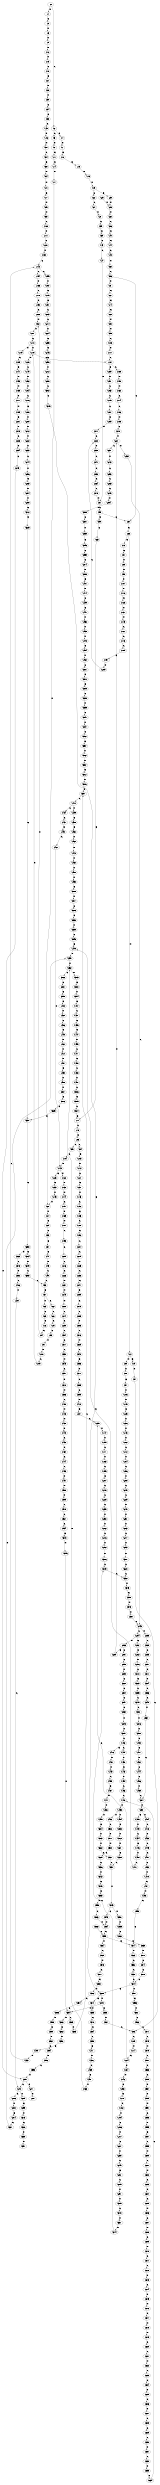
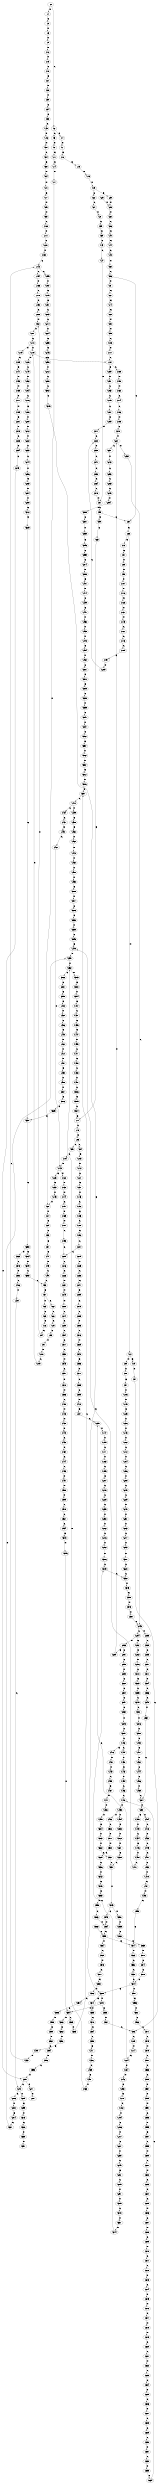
  strict digraph {
    S0
    S1
    S2
    S3
    S4
    S5
    S6
    S7
    S8
    S9
    S10
    S11
    S12
    S13
    S14
    S15
    S16
    S17
    S18
    S19
    S20
    S21
    S22
    S23
    S24
    S26
    S27
    S28
    S29
    S25
    S30
    S31
    S32
    S33
    S34
    S35
    S36
    S37
    S38
    S39
    S40
    S41
    S42
    S43
    S44
    S45
    S46
    S47
    S48
    S49
    S50
    S51
    S52
    S53
    S54
    S55
    S56
    S57
    S58
    S59
    S60
    S61
    S62
    S63
    S64
    S65
    S66
    S67
    S68
    S69
    S70
    S71
    S72
    S73
    S74
    S75
    S76
    S77
    S78
    S79
    S80
    S81
    S82
    S83
    S84
    S85
    S86
    S87
    S88
    S89
    S90
    S91
    S92
    S93
    S94
    S95
    S96
    S97
    S98
    S99
    S100
    S101
    S102
    S103
    S104
    S105
    S106
    S107
    S108
    S109
    S110
    S111
    S112
    S113
    S114
    S115
    S116
    S117
    S118
    S119
    S120
    S121
    S122
    S123
    S124
    S125
    S126
    S127
    S128
    S129
    S130
    S131
    S132
    S133
    S134
    S135
    S136
    S137
    S138
    S139
    S140
    S141
    S142
    S143
    S144
    S145
    S146
    S147
    S148
    S149
    S150
    S151
    S152
    S153
    S154
    S155
    S156
    S157
    S158
    S159
    S160
    S161
    S162
    S163
    S164
    S165
    S166
    S167
    S168
    S169
    S170
    S171
    S172
    S173
    S174
    S175
    S176
    S177
    S178
    S179
    S180
    S181
    S182
    S183
    S184
    S185
    S186
    S187
    S188
    S189
    S190
    S191
    S192
    S193
    S194
    S195
    S196
    S197
    S198
    S199
    S200
    S201
    S202
    S203
    S204
    S205
    S206
    S207
    S208
    S209
    S210
    S211
    S212
    S213
    S214
    S215
    S216
    S217
    S218
    S219
    S220
    S221
    S222
    S223
    S224
    S225
    S226
    S227
    S228
    S229
    S230
    S231
    S232
    S233
    S234
    S235
    S236
    S237
    S238
    S239
    S240
    S241
    S242
    S243
    S244
    S245
    S246
    S247
    S248
    S249
    S250
    S251
    S252
    S253
    S254
    S255
    S256
    S257
    S258
    S259
    S260
    S261
    S262
    S263
    S264
    S265
    S266
    S267
    S268
    S269
    S270
    S271
    S272
    S273
    S274
    S275
    S276
    S277
    S278
    S279
    S280
    S281
    S282
    S283
    S284
    S285
    S286
    S287
    S288
    S289
    S290
    S291
    S292
    S293
    S294
    S295
    S296
    S297
    S298
    S299
    S300
    S302
    S303
    S304
    S305
    S306
    S307
    S308
    S309
    S310
    S311
    S312
    S313
    S314
    S315
    S316
    S317
    S318
    S319
    S320
    S321
    S322
    S323
    S324
    S325
    S326
    S327
    S328
    S329
    S330
    S331
    S332
    S333
    S334
    S335
    S336
    S337
    S338
    S339
    S340
    S341
    S342
    S343
    S344
    S345
    S346
    S347
    S348
    S349
    S350
    S351
    S352
    S353
    S354
    S355
    S356
    S357
    S358
    S359
    S360
    S361
    S362
    S363
    S364
    S365
    S366
    S367
    S368
    S369
    S370
    S371
    S372
    S373
    S374
    S375
    S376
    S377
    S378
    S379
    S380
    S381
    S382
    S383
    S384
    S385
    S386
    S387
    S388
    S389
    S390
    S391
    S392
    S393
    S394
    S395
    S396
    S397
    S398
    S399
    S400
    S401
    S402
    S403
    S404
    S405
    S406
    S407
    S408
    S409
    S410
    S411
    S412
    S413
    S414
    S415
    S416
    S417
    S418
    S419
    S420
    S421
    S422
    S423
    S424
    S425
    S426
    S427
    S428
    S429
    S430
    S431
    S432
    S433
    S434
    S435
    S436
    S437
    S438
    S439
    S440
    S441
    S442
    S443
    S444
    S445
    S446
    S447
    S448
    S449
    S450
    S451
    S452
    S453
    S454
    S455
    S456
    S457
    S458
    S459
    S460
    S461
    S462
    S463
    S464
    S465
    S466
    S467
    S468
    S469
    S470
    S471
    S472
    S473
    S474
    S475
    S476
    S477
    S478
    S479
    S480
    S481
    S482
    S483
    S484
    S485
    S486
    S487
    S488
    S489
    S490
    S491
    S492
    S493
    S494
    S495
    S496
    S497
    S498
    S499
    S500
    S501
    S502
    S503
    S504
    S505
    S506
    S507
    S508
    S509
    S510
    S511
    S512
    S513
    S514
    S515
    S516
    S517
    S518
    S519
    S520
    S521
    S522
    S523
    S524
    S525
    S526
    S527
    S528
    S529
    S530
    S531
    S532
    S533
    S534
    S535
    S536
    S537
    S538
    S539
    S540
    S541
    S542
    S543
    S544
    S545
    S546
    S547
    S548
    S549
    S550
    S551
    S552
    S553
    S554
    S555
    S556
    S557
    S558
    S559
    S560
    S561
    S562
    S563
    S564
    S565
    S566
    S567
    S569
    S570
    S571
    S572
    S568
    S573
    S574
    S575
    S576
    S577
    S578
    S579
    S580
    S581
    S582
    S583
    S584
    S585
    S586
    S587
    S588
    S589
    S590
    S591
    S592
    S593
    S594
    S595
    S596
    S597
    S598
    S599
    S600
    S601
    S602
    S603
    S604
    S605
    S606
    S607
    S608
    S609
    S610
    S611
    S612
    S613
    S614
    S615
    S616
    S617
    S618
    S619
    S620
    S621
    S622
    S623
    S624
    S625
    S626
    S627
    S628
    S629
    S630
    S631
    S632
    S633
    S634
    S0 -> S1 [label=A]
    S0 -> S2 [label=G]
    S1 -> S3 [label=C]
    S2 -> S4 [label=G]
    S2 -> S5 [label=C]
    S3 -> S6 [label=T]
    S4 -> S7 [label=T]
    S5 -> S8 [label=T]
    S6 -> S9 [label=A]
    S7 -> S10 [label=G]
    S8 -> S11 [label=G]
    S9 -> S12 [label=T]
    S10 -> S13 [label=G]
    S11 -> S14 [label=G]
    S12 -> S15 [label=T]
    S13 -> S16 [label=A]
    S14 -> S17 [label=A]
    S15 -> S18 [label=G]
    S16 -> S19 [label=A]
    S17 -> S20 [label=A]
    S18 -> S21 [label=G]
    S19 -> S22 [label=C]
    S19 -> S23 [label=G]
    S20 -> S24 [label=T]
    S21 -> S26 [label=A]
    S22 -> S27 [label=C]
    S23 -> S28 [label=A]
    S24 -> S29 [label=G]
    S26 -> S30 [label=A]
    S27 -> S31 [label=T]
    S28 -> S32 [label=A]
    S29 -> S33 [label=G]
    S25 -> S28 [label=A]
    S30 -> S34 [label=C]
    S31 -> S35 [label=C]
    S32 -> S36 [label=C]
    S33 -> S37 [label=G]
    S34 -> S38 [label=G]
    S35 -> S39 [label=G]
    S36 -> S40 [label=G]
    S37 -> S41 [label=G]
    S38 -> S42 [label=G]
    S39 -> S43 [label=G]
    S40 -> S44 [label=G]
    S41 -> S45 [label=T]
    S42 -> S46 [label=T]
    S43 -> S47 [label=C]
    S44 -> S48 [label=C]
    S45 -> S49 [label=C]
    S46 -> S50 [label=A]
    S47 -> S51 [label=A]
    S48 -> S52 [label=A]
    S49 -> S53 [label=C]
    S50 -> S54 [label=C]
    S51 -> S55 [label=C]
    S52 -> S56 [label=C]
    S53 -> S57 [label=G]
    S54 -> S58 [label=G]
    S55 -> S59 [label=G]
    S55 -> S60 [label=C]
    S56 -> S60 [label=C]
    S56 -> S61 [label=T]
    S57 -> S62 [label=C]
    S57 -> S63 [label=T]
    S58 -> S64 [label=A]
    S59 -> S65 [label=C]
    S60 -> S66 [label=G]
    S61 -> S67 [label=G]
    S62 -> S68 [label=C]
    S63 -> S69 [label=C]
    S64 -> S70 [label=A]
    S65 -> S71 [label=G]
    S66 -> S72 [label=A]
    S66 -> S73 [label=G]
    S67 -> S74 [label=G]
    S68 -> S75 [label=G]
    S69 -> S76 [label=G]
    S70 -> S77 [label=G]
    S71 -> S78 [label=C]
    S72 -> S79 [label=G]
    S72 -> S80 [label=A]
    S73 -> S81 [label=G]
    S74 -> S82 [label=G]
    S75 -> S83 [label=G]
    S76 -> S84 [label=G]
    S77 -> S85 [label=A]
    S78 -> S86 [label=G]
    S79 -> S87 [label=T]
    S80 -> S88 [label=T]
    S81 -> S89 [label=A]
    S82 -> S90 [label=A]
    S83 -> S91 [label=A]
    S84 -> S92 [label=A]
    S85 -> S93 [label=A]
    S86 -> S94 [label=C]
    S86 -> S95 [label=G]
    S87 -> S96 [label=C]
    S88 -> S97 [label=G]
    S89 -> S98 [label=A]
    S90 -> S99 [label=A]
    S91 -> S100 [label=A]
    S92 -> S101 [label=A]
    S93 -> S102 [label=G]
    S94 -> S103 [label=G]
    S95 -> S104 [label=C]
    S96 -> S105 [label=C]
    S97 -> S106 [label=T]
    S98 -> S107 [label=T]
    S99 -> S108 [label=C]
    S100 -> S109 [label=C]
    S101 -> S110 [label=C]
    S102 -> S111 [label=T]
    S103 -> S112 [label=T]
    S104 -> S113 [label=T]
    S105 -> S114 [label=A]
    S106 -> S115 [label=A]
    S107 -> S116 [label=T]
    S108 -> S117 [label=T]
    S109 -> S118 [label=T]
    S110 -> S118 [label=T]
    S110 -> S119 [label=A]
    S111 -> S120 [label=G]
    S112 -> S121 [label=C]
    S113 -> S122 [label=A]
    S113 -> S123 [label=G]
    S114 -> S124 [label=G]
    S115 -> S125 [label=G]
    S116 -> S126 [label=G]
    S117 -> S127 [label=G]
    S118 -> S127 [label=G]
    S118 -> S128 [label=A]
    S119 -> S129 [label=G]
    S120 -> S130 [label=T]
    S121 -> S131 [label=G]
    S122 -> S132 [label=T]
    S123 -> S133 [label=G]
    S124 -> S134 [label=T]
    S124 -> S135 [label=C]
    S125 -> S136 [label=T]
    S126 -> S137 [label=A]
    S127 -> S138 [label=C]
    S127 -> S139 [label=G]
    S128 -> S140 [label=C]
    S129 -> S141 [label=G]
    S130 -> S142 [label=C]
    S131 -> S143 [label=A]
    S132 -> S144 [label=A]
    S133 -> S145 [label=A]
    S134 -> S146 [label=A]
    S135 -> S147 [label=T]
    S136 -> S148 [label=T]
    S137 -> S149 [label=A]
    S138 -> S150 [label=A]
    S139 -> S151 [label=A]
    S140 -> S152 [label=A]
    S141 -> S153 [label=A]
    S142 -> S154 [label=G]
    S142 -> S155 [label=C]
    S143 -> S156 [label=C]
    S144 -> S157 [label=G]
    S145 -> S20 [label=A]
    S146 -> S158 [label=G]
    S147 -> S159 [label=T]
    S148 -> S160 [label=T]
    S149 -> S161 [label=C]
    S150 -> S162 [label=A]
    S151 -> S163 [label=C]
    S152 -> S164 [label=A]
    S153 -> S165 [label=A]
    S154 -> S166 [label=T]
    S155 -> S167 [label=T]
    S156 -> S168 [label=G]
    S157 -> S169 [label=T]
    S158 -> S170 [label=G]
    S159 -> S171 [label=C]
    S160 -> S172 [label=C]
    S161 -> S173 [label=C]
    S162 -> S174 [label=C]
    S163 -> S175 [label=C]
    S164 -> S176 [label=C]
    S165 -> S177 [label=T]
    S166 -> S178 [label=C]
    S167 -> S179 [label=G]
    S168 -> S180 [label=C]
    S169 -> S181 [label=A]
    S170 -> S182 [label=G]
    S171 -> S183 [label=A]
    S172 -> S184 [label=A]
    S173 -> S185 [label=C]
    S174 -> S186 [label=C]
    S175 -> S187 [label=C]
    S176 -> S188 [label=G]
    S177 -> S189 [label=A]
    S178 -> S190 [label=G]
    S179 -> S191 [label=G]
    S180 -> S192 [label=G]
    S181 -> S193 [label=G]
    S182 -> S194 [label=T]
    S183 -> S195 [label=C]
    S184 -> S196 [label=C]
    S185 -> S197 [label=G]
    S186 -> S198 [label=A]
    S187 -> S199 [label=G]
    S188 -> S200 [label=A]
    S189 -> S201 [label=G]
    S190 -> S202 [label=G]
    S191 -> S203 [label=C]
    S192 -> S204 [label=C]
    S193 -> S205 [label=C]
    S194 -> S206 [label=C]
    S195 -> S207 [label=G]
    S196 -> S208 [label=T]
    S197 -> S209 [label=T]
    S198 -> S210 [label=G]
    S199 -> S211 [label=T]
    S200 -> S212 [label=A]
    S201 -> S213 [label=T]
    S202 -> S92 [label=A]
    S203 -> S214 [label=C]
-   S204 -> S215 [label=C]
+   S204 -> S205 [label=C]
    S205 -> S216 [label=C]
    S206 -> S217 [label=A]
    S207 -> S218 [label=C]
    S208 -> S219 [label=C]
    S209 -> S220 [label=C]
    S210 -> S221 [label=A]
    S211 -> S220 [label=C]
    S212 -> S222 [label=A]
    S213 -> S223 [label=C]
    S214 -> S224 [label=T]
    S215 -> S225 [label=T]
    S216 -> S226 [label=G]
    S217 -> S227 [label=C]
    S218 -> S228 [label=C]
    S219 -> S229 [label=C]
    S220 -> S230 [label=T]
    S221 -> S231 [label=C]
    S221 -> S232 [label=A]
    S222 -> S233 [label=A]
    S223 -> S234 [label=T]
    S224 -> S235 [label=G]
    S225 -> S236 [label=C]
    S226 -> S237 [label=A]
    S227 -> S238 [label=T]
    S228 -> S239 [label=C]
    S229 -> S240 [label=T]
    S230 -> S241 [label=C]
    S231 -> S242 [label=T]
    S232 -> S243 [label=C]
    S233 -> S244 [label=C]
    S234 -> S245 [label=C]
    S235 -> S246 [label=G]
    S236 -> S247 [label=G]
    S237 -> S248 [label=A]
    S238 -> S249 [label=C]
    S239 -> S250 [label=T]
    S240 -> S251 [label=T]
    S241 -> S252 [label=G]
    S242 -> S253 [label=C]
    S243 -> S254 [label=C]
    S243 -> S255 [label=A]
    S244 -> S256 [label=A]
    S245 -> S257 [label=T]
    S246 -> S258 [label=G]
    S247 -> S259 [label=G]
    S248 -> S260 [label=A]
    S249 -> S261 [label=G]
    S250 -> S262 [label=T]
    S251 -> S263 [label=T]
    S252 -> S264 [label=G]
    S253 -> S265 [label=C]
    S254 -> S266 [label=A]
    S254 -> S267 [label=G]
    S255 -> S268 [label=G]
    S256 -> S269 [label=G]
    S257 -> S270 [label=C]
    S257 -> S271 [label=G]
    S258 -> S272 [label=T]
    S259 -> S273 [label=G]
    S260 -> S274 [label=C]
    S261 -> S275 [label=C]
    S262 -> S276 [label=C]
    S263 -> S277 [label=C]
    S264 -> S278 [label=C]
    S265 -> S279 [label=C]
    S266 -> S280 [label=G]
    S266 -> S281 [label=C]
    S267 -> S282 [label=G]
    S268 -> S283 [label=C]
    S269 -> S284 [label=A]
    S270 -> S285 [label=T]
    S270 -> S286 [label=G]
    S271 -> S287 [label=T]
    S272 -> S288 [label=C]
    S273 -> S289 [label=C]
    S274 -> S290 [label=C]
    S275 -> S291 [label=T]
    S276 -> S292 [label=A]
    S277 -> S293 [label=A]
    S278 -> S51 [label=A]
    S279 -> S294 [label=A]
    S280 -> S221 [label=A]
    S281 -> S295 [label=C]
    S282 -> S296 [label=A]
    S283 -> S297 [label=C]
    S284 -> S298 [label=A]
    S285 -> S299 [label=G]
    S286 -> S300 [label=T]
    S288 -> S302 [label=C]
    S289 -> S303 [label=T]
    S290 -> S304 [label=C]
    S291 -> S305 [label=T]
    S292 -> S306 [label=T]
    S293 -> S307 [label=T]
    S294 -> S308 [label=T]
    S295 -> S309 [label=A]
    S296 -> S310 [label=C]
    S297 -> S311 [label=G]
    S298 -> S312 [label=G]
    S299 -> S313 [label=A]
    S300 -> S314 [label=G]
    S302 -> S315 [label=C]
    S303 -> S316 [label=C]
    S304 -> S317 [label=C]
    S305 -> S318 [label=C]
    S306 -> S319 [label=C]
    S307 -> S320 [label=C]
    S308 -> S321 [label=C]
    S309 -> S322 [label=C]
    S310 -> S323 [label=G]
    S311 -> S324 [label=T]
    S312 -> S325 [label=G]
    S313 -> S326 [label=G]
    S314 -> S327 [label=G]
    S315 -> S328 [label=G]
    S316 -> S329 [label=A]
    S317 -> S330 [label=G]
    S318 -> S331 [label=A]
    S319 -> S332 [label=C]
    S320 -> S332 [label=C]
    S321 -> S333 [label=T]
    S322 -> S334 [label=C]
    S323 -> S335 [label=C]
    S324 -> S336 [label=C]
    S325 -> S337 [label=G]
    S326 -> S338 [label=T]
    S327 -> S339 [label=T]
    S328 -> S340 [label=A]
    S328 -> S341 [label=G]
    S329 -> S342 [label=C]
    S330 -> S343 [label=A]
    S331 -> S344 [label=T]
    S332 -> S345 [label=A]
    S333 -> S346 [label=G]
    S334 -> S347 [label=C]
    S335 -> S348 [label=C]
    S336 -> S349 [label=C]
    S337 -> S350 [label=G]
    S338 -> S351 [label=A]
    S339 -> S352 [label=A]
    S340 -> S353 [label=G]
    S340 -> S354 [label=A]
    S341 -> S355 [label=A]
    S342 -> S356 [label=G]
    S343 -> S357 [label=C]
    S344 -> S319 [label=C]
    S345 -> S358 [label=G]
    S346 -> S359 [label=C]
    S347 -> S360 [label=C]
    S348 -> S361 [label=C]
    S349 -> S362 [label=T]
    S350 -> S363 [label=T]
    S350 -> S364 [label=G]
    S352 -> S365 [label=T]
    S352 -> S366 [label=C]
    S353 -> S367 [label=T]
    S354 -> S368 [label=A]
    S354 -> S369 [label=G]
    S355 -> S370 [label=G]
    S356 -> S371 [label=T]
    S357 -> S372 [label=T]
    S358 -> S373 [label=A]
    S359 -> S374 [label=C]
    S360 -> S375 [label=T]
    S361 -> S376 [label=A]
    S362 -> S377 [label=C]
    S363 -> S378 [label=C]
    S364 -> S379 [label=T]
    S365 -> S380 [label=G]
    S366 -> S381 [label=C]
    S367 -> S96 [label=C]
    S368 -> S382 [label=G]
    S369 -> S383 [label=T]
    S370 -> S384 [label=G]
    S371 -> S385 [label=C]
    S372 -> S386 [label=A]
    S373 -> S387 [label=A]
    S374 -> S388 [label=A]
    S375 -> S389 [label=T]
    S376 -> S390 [label=T]
    S377 -> S391 [label=T]
    S378 -> S392 [label=T]
    S379 -> S393 [label=C]
    S380 -> S394 [label=A]
    S381 -> S395 [label=G]
    S382 -> S396 [label=T]
    S383 -> S397 [label=C]
    S384 -> S398 [label=C]
    S385 -> S399 [label=C]
    S386 -> S400 [label=G]
    S387 -> S243 [label=C]
    S388 -> S401 [label=G]
    S389 -> S402 [label=C]
    S390 -> S403 [label=C]
    S391 -> S404 [label=T]
    S391 -> S405 [label=G]
    S392 -> S406 [label=C]
    S393 -> S53 [label=C]
    S394 -> S407 [label=G]
    S395 -> S408 [label=G]
    S396 -> S409 [label=G]
    S397 -> S410 [label=G]
    S398 -> S411 [label=G]
    S399 -> S412 [label=A]
    S400 -> S413 [label=A]
    S401 -> S414 [label=T]
    S402 -> S415 [label=C]
    S402 -> S416 [label=G]
    S403 -> S417 [label=G]
    S404 -> S418 [label=C]
    S405 -> S419 [label=T]
    S406 -> S420 [label=T]
    S407 -> S421 [label=C]
    S408 -> S422 [label=T]
    S409 -> S423 [label=T]
    S410 -> S424 [label=C]
    S410 -> S425 [label=A]
    S411 -> S426 [label=T]
    S412 -> S427 [label=G]
    S413 -> S428 [label=A]
    S414 -> S429 [label=C]
    S415 -> S430 [label=T]
    S416 -> S431 [label=A]
    S417 -> S432 [label=T]
    S418 -> S433 [label=T]
    S419 -> S434 [label=C]
    S420 -> S270 [label=C]
    S421 -> S435 [label=G]
    S422 -> S436 [label=G]
    S423 -> S142 [label=C]
    S424 -> S437 [label=G]
    S425 -> S438 [label=G]
    S426 -> S439 [label=G]
    S427 -> S135 [label=C]
    S428 -> S440 [label=T]
    S429 -> S441 [label=G]
    S430 -> S442 [label=G]
    S431 -> S443 [label=T]
    S432 -> S444 [label=C]
    S433 -> S445 [label=C]
    S434 -> S446 [label=G]
    S435 -> S447 [label=G]
    S436 -> S448 [label=G]
    S437 -> S449 [label=G]
    S438 -> S450 [label=G]
    S439 -> S451 [label=G]
    S440 -> S452 [label=C]
    S441 -> S453 [label=T]
    S442 -> S454 [label=T]
    S443 -> S455 [label=C]
    S444 -> S456 [label=C]
    S445 -> S457 [label=G]
    S446 -> S458 [label=T]
    S447 -> S459 [label=T]
    S448 -> S460 [label=T]
    S449 -> S461 [label=C]
    S450 -> S462 [label=T]
    S451 -> S463 [label=T]
    S452 -> S464 [label=G]
    S453 -> S465 [label=A]
    S454 -> S466 [label=C]
    S455 -> S467 [label=G]
    S456 -> S468 [label=T]
    S457 -> S469 [label=G]
    S458 -> S470 [label=G]
    S459 -> S471 [label=C]
    S460 -> S472 [label=T]
    S461 -> S113 [label=T]
    S462 -> S473 [label=A]
    S463 -> S352 [label=A]
    S464 -> S474 [label=G]
    S465 -> S475 [label=A]
    S466 -> S476 [label=C]
    S467 -> S477 [label=T]
    S468 -> S377 [label=C]
    S469 -> S478 [label=A]
    S470 -> S479 [label=G]
    S471 -> S480 [label=G]
    S472 -> S481 [label=A]
    S473 -> S482 [label=T]
    S474 -> S483 [label=G]
    S475 -> S484 [label=G]
    S476 -> S485 [label=T]
    S477 -> S486 [label=T]
    S478 -> S487 [label=G]
    S479 -> S339 [label=T]
    S480 -> S488 [label=C]
    S481 -> S489 [label=G]
    S482 -> S490 [label=A]
    S483 -> S491 [label=T]
    S484 -> S492 [label=A]
    S485 -> S493 [label=A]
    S485 -> S494 [label=T]
    S486 -> S495 [label=T]
    S487 -> S496 [label=A]
    S488 -> S497 [label=A]
    S489 -> S498 [label=A]
    S490 -> S499 [label=A]
    S491 -> S500 [label=A]
    S492 -> S501 [label=C]
    S493 -> S502 [label=C]
    S494 -> S503 [label=G]
    S495 -> S504 [label=G]
    S496 -> S505 [label=G]
    S497 -> S506 [label=C]
    S498 -> S507 [label=A]
    S499 -> S508 [label=G]
    S500 -> S509 [label=T]
    S501 -> S510 [label=G]
    S502 -> S511 [label=T]
    S503 -> S512 [label=T]
    S504 -> S513 [label=T]
    S505 -> S514 [label=G]
    S506 -> S515 [label=G]
    S507 -> S516 [label=G]
    S508 -> S517 [label=T]
    S509 -> S518 [label=C]
    S510 -> S519 [label=G]
    S511 -> S520 [label=A]
    S512 -> S521 [label=A]
    S513 -> S522 [label=A]
    S514 -> S523 [label=T]
    S515 -> S524 [label=C]
    S516 -> S525 [label=G]
    S517 -> S526 [label=C]
    S518 -> S527 [label=C]
    S519 -> S528 [label=C]
    S520 -> S529 [label=C]
    S521 -> S530 [label=G]
    S522 -> S531 [label=G]
    S523 -> S532 [label=C]
    S524 -> S71 [label=G]
    S525 -> S337 [label=G]
    S526 -> S533 [label=G]
    S527 -> S534 [label=C]
    S528 -> S535 [label=T]
    S529 -> S536 [label=C]
    S530 -> S537 [label=G]
    S531 -> S537 [label=G]
    S532 -> S538 [label=C]
    S533 -> S539 [label=T]
    S534 -> S540 [label=G]
    S535 -> S541 [label=C]
    S536 -> S542 [label=A]
    S537 -> S543 [label=A]
    S538 -> S544 [label=C]
    S539 -> S545 [label=G]
    S540 -> S546 [label=A]
    S541 -> S547 [label=T]
    S542 -> S548 [label=G]
    S543 -> S549 [label=G]
    S543 -> S550 [label=A]
    S544 -> S328 [label=G]
    S544 -> S551 [label=A]
    S545 -> S479 [label=G]
    S546 -> S354 [label=A]
    S547 -> S552 [label=C]
    S548 -> S553 [label=G]
    S549 -> S554 [label=A]
    S550 -> S555 [label=A]
    S551 -> S556 [label=G]
    S552 -> S557 [label=G]
    S553 -> S558 [label=A]
    S554 -> S559 [label=G]
    S555 -> S560 [label=G]
    S556 -> S561 [label=A]
    S557 -> S562 [label=A]
    S558 -> S563 [label=G]
    S559 -> S514 [label=G]
    S559 -> S564 [label=T]
    S560 -> S565 [label=G]
    S561 -> S566 [label=G]
    S562 -> S567 [label=A]
    S563 -> S554 [label=A]
    S564 -> S569 [label=C]
    S565 -> S570 [label=T]
    S566 -> S571 [label=C]
    S567 -> S572 [label=G]
    S569 -> S573 [label=A]
    S570 -> S574 [label=C]
    S571 -> S575 [label=C]
    S572 -> S576 [label=T]
    S568 -> S559 [label=G]
    S573 -> S577 [label=G]
    S574 -> S578 [label=C]
    S575 -> S579 [label=A]
    S576 -> S397 [label=C]
    S577 -> S580 [label=G]
    S578 -> S544 [label=C]
    S579 -> S581 [label=C]
    S580 -> S582 [label=A]
    S581 -> S583 [label=G]
    S582 -> S584 [label=C]
    S583 -> S585 [label=G]
    S584 -> S586 [label=C]
    S585 -> S587 [label=T]
    S586 -> S588 [label=A]
    S587 -> S589 [label=T]
    S588 -> S590 [label=G]
    S589 -> S591 [label=A]
    S590 -> S592 [label=T]
    S591 -> S593 [label=C]
    S592 -> S594 [label=C]
    S593 -> S595 [label=T]
    S594 -> S596 [label=T]
    S595 -> S597 [label=G]
    S596 -> S598 [label=C]
    S597 -> S599 [label=C]
    S598 -> S257 [label=T]
    S599 -> S600 [label=A]
    S600 -> S601 [label=G]
    S601 -> S602 [label=A]
    S602 -> S603 [label=C]
    S603 -> S604 [label=G]
    S604 -> S605 [label=G]
    S605 -> S606 [label=A]
    S606 -> S607 [label=C]
    S607 -> S608 [label=A]
    S608 -> S609 [label=C]
    S609 -> S610 [label=A]
    S610 -> S611 [label=C]
    S611 -> S612 [label=C]
    S612 -> S613 [label=T]
    S613 -> S614 [label=C]
    S614 -> S615 [label=T]
    S615 -> S616 [label=A]
    S616 -> S617 [label=G]
    S617 -> S618 [label=A]
    S618 -> S619 [label=A]
    S619 -> S620 [label=C]
    S620 -> S621 [label=G]
    S621 -> S622 [label=A]
    S622 -> S623 [label=G]
    S623 -> S624 [label=G]
    S624 -> S625 [label=T]
    S625 -> S626 [label=G]
    S626 -> S627 [label=T]
    S627 -> S628 [label=C]
    S628 -> S629 [label=C]
    S629 -> S630 [label=C]
    S630 -> S631 [label=T]
    S631 -> S632 [label=G]
    S632 -> S633 [label=T]
    S633 -> S634 [label=C]
    S634 -> S476 [label=C]
  }
